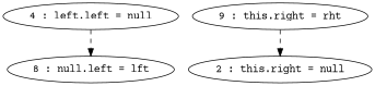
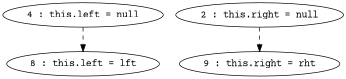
  digraph {
    fontname="Courier Prime"
    node [fontname="Courier Prime"]
    edge [fontname="Courier Prime" style=dashed]
-   "4 : this.left = null" [label="4 : left.left = null"]
-   "8 : this.left = lft" [label="8 : null.left = lft"]
+   "4 : this.left = null"
+   "8 : this.left = lft"
    n3 [label="2 : this.right = null"]
    "9 : this.right = rht"
    "4 : this.left = null" -> "8 : this.left = lft"
-   "9 : this.right = rht" -> n3
+   n3 -> "9 : this.right = rht"
  }
